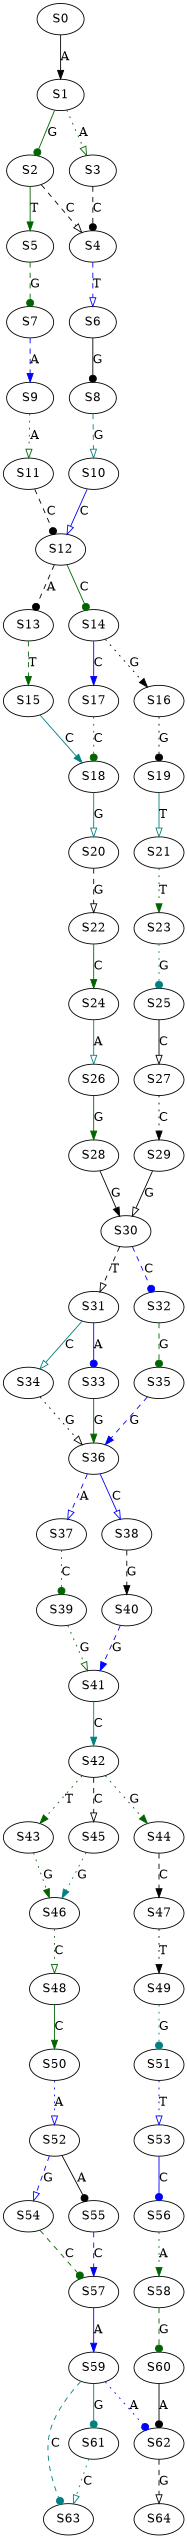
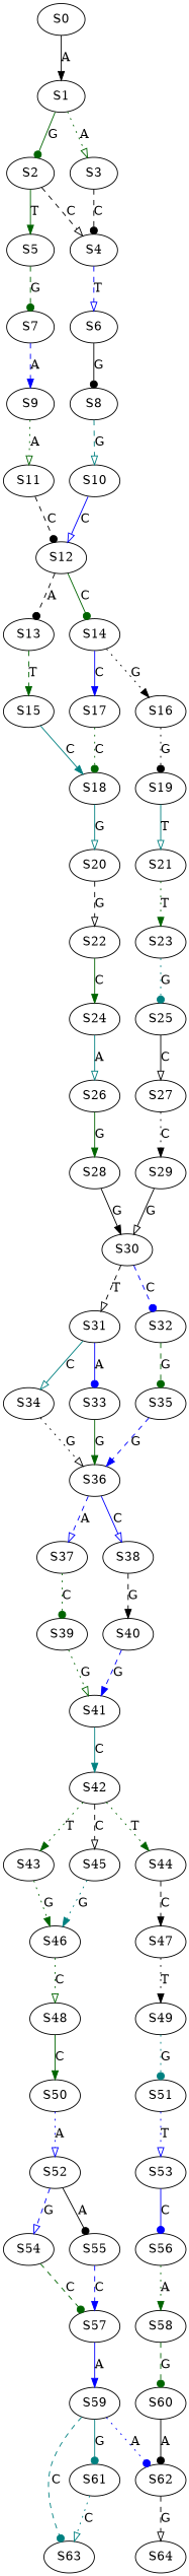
  strict digraph {
    edge [arrowhead=normal color=darkgreen style=solid]
    S0
    S1
    S2
    S3
    S4
    S5
    S6
    S7
    S8
    S9
    S10
    S11
    S12
    S13
    S14
    S15
    S16
    S17
    S18
    S19
    S20
    S21
    S22
    S23
    S24
    S25
    S26
    S27
    S28
    S29
    S30
    S31
    S32
    S33
    S34
    S35
    S36
    S37
    S38
    S39
    S40
    S41
    S42
    S43
    S44
    S45
    S46
    S47
    S48
    S49
    S50
    S51
    S52
    S53
    S54
    S55
    S56
    S57
    S58
    S59
    S60
    S61
    S62
    S63
    S64
    S0 -> S1 [color=black label=A]
    S1 -> S2 [arrowhead=dot label=G]
    S1 -> S3 [arrowhead=onormal label=A style=dotted]
    S2 -> S4 [arrowhead=onormal color=black label=C style=dashed]
    S2 -> S5 [label=T]
    S3 -> S4 [arrowhead=dot color=black label=C style=dashed]
    S4 -> S6 [arrowhead=onormal color=blue label=T style=dashed]
    S5 -> S7 [arrowhead=dot label=G style=dashed]
    S6 -> S8 [arrowhead=dot color=black label=G]
    S7 -> S9 [color=blue label=A style=dashed]
    S8 -> S10 [arrowhead=onormal color=teal label=G style=dashed]
    S9 -> S11 [arrowhead=onormal label=A style=dotted]
    S10 -> S12 [arrowhead=onormal color=blue label=C]
    S11 -> S12 [arrowhead=dot color=black label=C style=dashed]
    S12 -> S13 [arrowhead=dot color=black label=A style=dashed]
    S12 -> S14 [arrowhead=dot label=C]
    S13 -> S15 [label=T style=dashed]
    S14 -> S16 [color=black label=G style=dotted]
    S14 -> S17 [color=blue label=C]
    S15 -> S18 [color=teal label=C]
    S16 -> S19 [arrowhead=dot color=black label=G style=dotted]
    S17 -> S18 [arrowhead=dot label=C style=dotted]
    S18 -> S20 [arrowhead=onormal color=teal label=G]
    S19 -> S21 [arrowhead=onormal color=teal label=T]
    S20 -> S22 [arrowhead=onormal color=black label=G style=dashed]
    S21 -> S23 [label=T style=dotted]
    S22 -> S24 [label=C]
    S23 -> S25 [arrowhead=dot color=teal label=G style=dotted]
    S24 -> S26 [arrowhead=onormal color=teal label=A]
    S25 -> S27 [arrowhead=onormal color=black label=C]
    S26 -> S28 [label=G]
    S27 -> S29 [color=black label=C style=dotted]
    S28 -> S30 [color=black label=G]
    S29 -> S30 [arrowhead=onormal color=black label=G]
    S30 -> S31 [arrowhead=onormal color=black label=T style=dashed]
    S30 -> S32 [arrowhead=dot color=blue label=C style=dashed]
    S31 -> S33 [arrowhead=dot color=blue label=A]
    S31 -> S34 [arrowhead=onormal color=teal label=C]
    S32 -> S35 [arrowhead=dot label=G style=dashed]
    S33 -> S36 [label=G]
    S34 -> S36 [arrowhead=onormal color=black label=G style=dotted]
    S35 -> S36 [color=blue label=G style=dashed]
    S36 -> S37 [arrowhead=onormal color=blue label=A style=dashed]
    S36 -> S38 [arrowhead=onormal color=blue label=C]
    S37 -> S39 [arrowhead=dot label=C style=dotted]
    S38 -> S40 [color=black label=G style=dashed]
    S39 -> S41 [arrowhead=onormal label=G style=dotted]
    S40 -> S41 [color=blue label=G style=dashed]
    S41 -> S42 [color=teal label=C]
    S42 -> S43 [label=T style=dotted]
-   S42 -> S44 [label=G style=dotted]
+   S42 -> S44 [label=T style=dotted]
    S42 -> S45 [arrowhead=onormal color=black label=C style=dashed]
    S43 -> S46 [label=G style=dotted]
    S44 -> S47 [color=black label=C style=dashed]
    S45 -> S46 [color=teal label=G style=dotted]
    S46 -> S48 [arrowhead=onormal label=C style=dotted]
    S47 -> S49 [color=black label=T style=dotted]
    S48 -> S50 [label=C]
    S49 -> S51 [arrowhead=dot color=teal label=G style=dotted]
    S50 -> S52 [arrowhead=onormal color=blue label=A style=dotted]
    S51 -> S53 [arrowhead=onormal color=blue label=T style=dotted]
    S52 -> S54 [arrowhead=onormal color=blue label=G style=dashed]
    S52 -> S55 [arrowhead=dot color=black label=A]
    S53 -> S56 [arrowhead=dot color=blue label=C]
    S54 -> S57 [arrowhead=dot label=C style=dashed]
    S55 -> S57 [color=blue label=C style=dashed]
    S56 -> S58 [label=A style=dotted]
    S57 -> S59 [color=blue label=A]
    S58 -> S60 [arrowhead=dot label=G style=dashed]
    S59 -> S61 [arrowhead=dot color=teal label=G]
    S59 -> S62 [arrowhead=dot color=blue label=A style=dotted]
    S59 -> S63 [arrowhead=dot color=teal label=C style=dashed]
    S60 -> S62 [arrowhead=dot color=black label=A]
    S61 -> S63 [arrowhead=onormal color=teal label=C style=dotted]
    S62 -> S64 [arrowhead=onormal color=black label=G style=dashed]
  }
